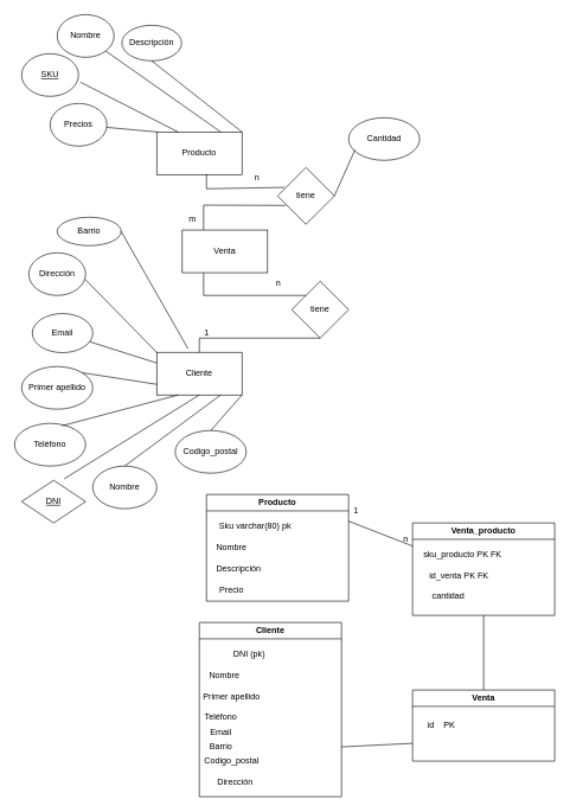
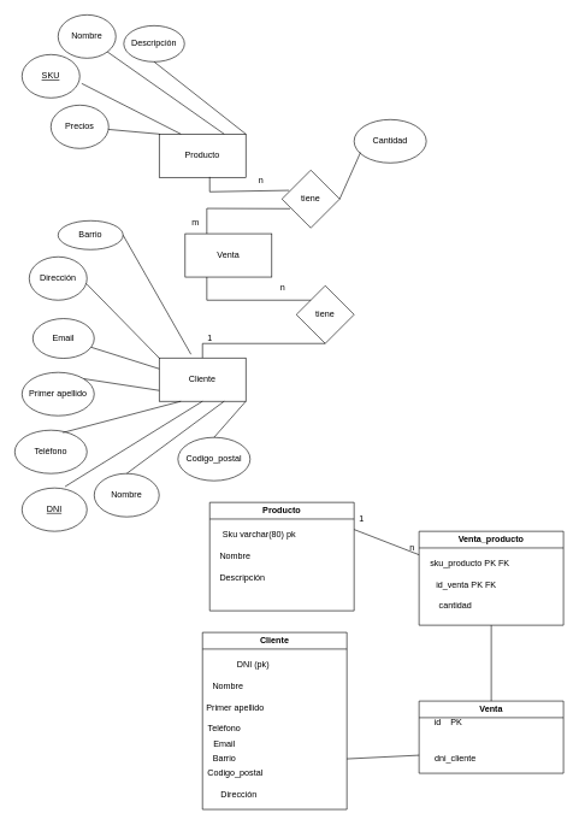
  <mxCell id="0" />
  <mxCell id="1" parent="0" />
  <mxCell id="2" value="&lt;u&gt;SKU&lt;/u&gt;" style="ellipse;whiteSpace=wrap;html=1;" parent="1" vertex="1"><mxGeometry x="30" y="75" width="80" height="60" as="geometry" /></mxCell>
  <mxCell id="3" value="Nombre&lt;br&gt;" style="ellipse;whiteSpace=wrap;html=1;" parent="1" vertex="1"><mxGeometry x="80" y="20" width="80" height="60" as="geometry" /></mxCell>
  <mxCell id="4" value="Descripción" style="ellipse;whiteSpace=wrap;html=1;" parent="1" vertex="1"><mxGeometry x="171" y="35" width="84" height="50" as="geometry" /></mxCell>
  <mxCell id="5" value="Precios" style="ellipse;whiteSpace=wrap;html=1;" parent="1" vertex="1"><mxGeometry x="70" y="145" width="80" height="60" as="geometry" /></mxCell>
  <mxCell id="6" value="Producto&lt;br&gt;" style="rounded=0;whiteSpace=wrap;html=1;" parent="1" vertex="1"><mxGeometry x="220" y="185" width="120" height="60" as="geometry" /></mxCell>
  <mxCell id="7" value="" style="endArrow=none;html=1;rounded=0;exitX=0.75;exitY=0;exitDx=0;exitDy=0;entryX=1;entryY=1;entryDx=0;entryDy=0;" parent="1" source="6" target="3" edge="1"><mxGeometry width="50" height="50" relative="1" as="geometry"><mxPoint x="495" y="205" as="sourcePoint" /><mxPoint x="495" y="95" as="targetPoint" /></mxGeometry></mxCell>
  <mxCell id="8" value="" style="endArrow=none;html=1;rounded=0;exitX=1.033;exitY=0.667;exitDx=0;exitDy=0;entryX=0.25;entryY=0;entryDx=0;entryDy=0;exitPerimeter=0;" parent="1" source="2" target="6" edge="1"><mxGeometry width="50" height="50" relative="1" as="geometry"><mxPoint x="295" y="195" as="sourcePoint" /><mxPoint x="395" y="195" as="targetPoint" /></mxGeometry></mxCell>
  <mxCell id="9" value="" style="endArrow=none;html=1;rounded=0;exitX=0;exitY=0;exitDx=0;exitDy=0;" parent="1" source="6" target="5" edge="1"><mxGeometry width="50" height="50" relative="1" as="geometry"><mxPoint x="415" y="265" as="sourcePoint" /><mxPoint x="465" y="215" as="targetPoint" /></mxGeometry></mxCell>
  <mxCell id="10" value="" style="endArrow=none;html=1;rounded=0;entryX=1;entryY=0;entryDx=0;entryDy=0;exitX=0.5;exitY=1;exitDx=0;exitDy=0;" parent="1" source="4" target="6" edge="1"><mxGeometry width="50" height="50" relative="1" as="geometry"><mxPoint x="544.289" y="295" as="sourcePoint" /><mxPoint x="544.289" y="245" as="targetPoint" /></mxGeometry></mxCell>
  <mxCell id="11" value="Cliente&lt;br&gt;" style="rounded=0;whiteSpace=wrap;html=1;" parent="1" vertex="1"><mxGeometry x="220" y="495" width="120" height="60" as="geometry" /></mxCell>
  <mxCell id="12" value="Nombre" style="ellipse;whiteSpace=wrap;html=1;" parent="1" vertex="1"><mxGeometry x="130" y="655" width="90" height="60" as="geometry" /></mxCell>
  <mxCell id="13" value="Primer apellido&lt;br&gt;" style="ellipse;whiteSpace=wrap;html=1;" parent="1" vertex="1"><mxGeometry x="30" y="515" width="100" height="60" as="geometry" /></mxCell>
  <mxCell id="14" value="Email&lt;br&gt;" style="ellipse;whiteSpace=wrap;html=1;" parent="1" vertex="1"><mxGeometry x="45" y="440.5" width="85" height="55" as="geometry" /></mxCell>
  <mxCell id="15" value="Teléfono" style="ellipse;whiteSpace=wrap;html=1;" parent="1" vertex="1"><mxGeometry x="20" y="595" width="100" height="60" as="geometry" /></mxCell>
  <mxCell id="16" value="" style="endArrow=none;html=1;rounded=0;exitX=0;exitY=0.25;exitDx=0;exitDy=0;" parent="1" source="11" target="14" edge="1"><mxGeometry width="50" height="50" relative="1" as="geometry"><mxPoint x="330" y="545" as="sourcePoint" /><mxPoint x="520" y="470" as="targetPoint" /></mxGeometry></mxCell>
  <mxCell id="17" value="" style="endArrow=none;html=1;rounded=0;entryX=0.25;entryY=1;entryDx=0;entryDy=0;exitX=0.667;exitY=0.056;exitDx=0;exitDy=0;exitPerimeter=0;" parent="1" source="15" target="11" edge="1"><mxGeometry width="50" height="50" relative="1" as="geometry"><mxPoint x="380" y="615" as="sourcePoint" /><mxPoint x="430" y="565" as="targetPoint" /></mxGeometry></mxCell>
  <mxCell id="18" value="" style="endArrow=none;html=1;rounded=0;exitX=1;exitY=0;exitDx=0;exitDy=0;entryX=0;entryY=0.75;entryDx=0;entryDy=0;" parent="1" source="13" target="11" edge="1"><mxGeometry width="50" height="50" relative="1" as="geometry"><mxPoint x="330" y="575" as="sourcePoint" /><mxPoint x="380" y="525" as="targetPoint" /><Array as="points" /></mxGeometry></mxCell>
  <mxCell id="19" value="" style="endArrow=none;html=1;rounded=0;exitX=0.5;exitY=0;exitDx=0;exitDy=0;" parent="1" source="12" edge="1"><mxGeometry width="50" height="50" relative="1" as="geometry"><mxPoint x="620" y="565" as="sourcePoint" /><mxPoint x="310" y="555" as="targetPoint" /></mxGeometry></mxCell>
  <mxCell id="20" value="" style="endArrow=none;html=1;rounded=0;entryX=0.5;entryY=1;entryDx=0;entryDy=0;exitX=0.663;exitY=-0.033;exitDx=0;exitDy=0;exitPerimeter=0;" parent="1" source="21" target="11" edge="1"><mxGeometry width="50" height="50" relative="1" as="geometry"><mxPoint x="410" y="635" as="sourcePoint" /><mxPoint x="450" y="565" as="targetPoint" /></mxGeometry></mxCell>
- <mxCell id="21" value="&lt;u&gt;DNI&lt;/u&gt;" style="rhombus;whiteSpace=wrap;html=1;" parent="1" vertex="1"><mxGeometry x="30" y="675" width="90" height="60" as="geometry" /></mxCell>
+ <mxCell id="21" value="&lt;u&gt;DNI&lt;/u&gt;" style="ellipse;whiteSpace=wrap;html=1;" parent="1" vertex="1"><mxGeometry x="30" y="675" width="90" height="60" as="geometry" /></mxCell>
  <mxCell id="22" value="Venta" style="rounded=0;whiteSpace=wrap;html=1;" parent="1" vertex="1"><mxGeometry x="256" y="323" width="120" height="60" as="geometry" /></mxCell>
  <mxCell id="23" value="tiene" style="rhombus;whiteSpace=wrap;html=1;" parent="1" vertex="1"><mxGeometry x="390" y="235" width="80" height="80" as="geometry" /></mxCell>
  <mxCell id="24" value="" style="endArrow=none;html=1;rounded=0;exitX=0.142;exitY=0.667;exitDx=0;exitDy=0;exitPerimeter=0;entryX=0.25;entryY=0;entryDx=0;entryDy=0;" parent="1" source="23" target="22" edge="1"><mxGeometry width="50" height="50" relative="1" as="geometry"><mxPoint x="320" y="485" as="sourcePoint" /><mxPoint x="290" y="325" as="targetPoint" /><Array as="points"><mxPoint x="286" y="288" /></Array></mxGeometry></mxCell>
  <mxCell id="25" value="" style="endArrow=none;html=1;rounded=0;exitX=0.125;exitY=0.35;exitDx=0;exitDy=0;entryX=0.583;entryY=0.989;entryDx=0;entryDy=0;entryPerimeter=0;exitPerimeter=0;" parent="1" source="23" target="6" edge="1"><mxGeometry width="50" height="50" relative="1" as="geometry"><mxPoint x="240" y="325" as="sourcePoint" /><mxPoint x="290" y="255" as="targetPoint" /><Array as="points"><mxPoint x="290" y="265" /></Array></mxGeometry></mxCell>
  <mxCell id="26" value="tiene" style="rhombus;whiteSpace=wrap;html=1;" parent="1" vertex="1"><mxGeometry x="410" y="395" width="80" height="80" as="geometry" /></mxCell>
  <mxCell id="27" value="" style="endArrow=none;html=1;rounded=0;entryX=0.25;entryY=1;entryDx=0;entryDy=0;exitX=0;exitY=0;exitDx=0;exitDy=0;" parent="1" source="26" target="22" edge="1"><mxGeometry width="50" height="50" relative="1" as="geometry"><mxPoint x="420" y="405" as="sourcePoint" /><mxPoint x="440" y="345" as="targetPoint" /><Array as="points"><mxPoint x="286" y="415" /></Array></mxGeometry></mxCell>
  <mxCell id="28" value="" style="endArrow=none;html=1;rounded=0;entryX=0.5;entryY=1;entryDx=0;entryDy=0;exitX=0.5;exitY=0;exitDx=0;exitDy=0;" parent="1" source="11" target="26" edge="1"><mxGeometry width="50" height="50" relative="1" as="geometry"><mxPoint x="390" y="395" as="sourcePoint" /><mxPoint x="440" y="345" as="targetPoint" /><Array as="points"><mxPoint x="280" y="475" /></Array></mxGeometry></mxCell>
  <mxCell id="29" value="Cantidad" style="ellipse;whiteSpace=wrap;html=1;" parent="1" vertex="1"><mxGeometry x="490" y="165" width="100" height="60" as="geometry" /></mxCell>
  <mxCell id="30" value="" style="endArrow=none;html=1;rounded=0;exitX=0.089;exitY=0.758;exitDx=0;exitDy=0;exitPerimeter=0;entryX=1;entryY=0.5;entryDx=0;entryDy=0;" parent="1" source="29" target="23" edge="1"><mxGeometry width="50" height="50" relative="1" as="geometry"><mxPoint x="390" y="395" as="sourcePoint" /><mxPoint x="710" y="345" as="targetPoint" /></mxGeometry></mxCell>
  <mxCell id="31" value="m" style="text;html=1;align=center;verticalAlign=middle;resizable=0;points=[];autosize=1;strokeColor=none;fillColor=none;" parent="1" vertex="1"><mxGeometry x="255" y="293" width="30" height="30" as="geometry" /></mxCell>
  <mxCell id="32" value="n" style="text;html=1;align=center;verticalAlign=middle;resizable=0;points=[];autosize=1;strokeColor=none;fillColor=none;" parent="1" vertex="1"><mxGeometry x="346" y="235" width="30" height="30" as="geometry" /></mxCell>
  <mxCell id="33" value="n" style="text;html=1;align=center;verticalAlign=middle;resizable=0;points=[];autosize=1;strokeColor=none;fillColor=none;" parent="1" vertex="1"><mxGeometry x="376" y="383" width="30" height="30" as="geometry" /></mxCell>
  <mxCell id="34" value="1" style="text;html=1;align=center;verticalAlign=middle;resizable=0;points=[];autosize=1;strokeColor=none;fillColor=none;" parent="1" vertex="1"><mxGeometry x="275" y="453" width="30" height="30" as="geometry" /></mxCell>
  <mxCell id="35" value="Producto" style="swimlane;whiteSpace=wrap;html=1;" parent="1" vertex="1"><mxGeometry x="290" y="695" width="200" height="150" as="geometry" /></mxCell>
  <mxCell id="36" value="Sku varchar(80) pk&amp;nbsp;" style="text;html=1;align=center;verticalAlign=middle;resizable=0;points=[];autosize=1;strokeColor=none;fillColor=none;" parent="35" vertex="1"><mxGeometry x="5" y="30" width="130" height="30" as="geometry" /></mxCell>
  <mxCell id="37" value="Nombre&lt;br&gt;" style="text;html=1;align=center;verticalAlign=middle;resizable=0;points=[];autosize=1;strokeColor=none;fillColor=none;" parent="35" vertex="1"><mxGeometry y="60" width="70" height="30" as="geometry" /></mxCell>
  <mxCell id="38" value="Descripción" style="text;html=1;align=center;verticalAlign=middle;resizable=0;points=[];autosize=1;strokeColor=none;fillColor=none;" parent="35" vertex="1"><mxGeometry y="90" width="90" height="30" as="geometry" /></mxCell>
- <mxCell id="39" value="Precio" style="text;html=1;align=center;verticalAlign=middle;resizable=0;points=[];autosize=1;strokeColor=none;fillColor=none;" parent="35" vertex="1"><mxGeometry x="5" y="120" width="60" height="30" as="geometry" /></mxCell>
  <mxCell id="40" value="Cliente" style="swimlane;whiteSpace=wrap;html=1;" parent="1" vertex="1"><mxGeometry x="280" y="875" width="200" height="245" as="geometry" /></mxCell>
  <mxCell id="41" value="DNI (pk)" style="text;html=1;align=center;verticalAlign=middle;resizable=0;points=[];autosize=1;strokeColor=none;fillColor=none;" parent="40" vertex="1"><mxGeometry x="35" y="30" width="70" height="30" as="geometry" /></mxCell>
  <mxCell id="42" value="Nombre&lt;br&gt;" style="text;html=1;align=center;verticalAlign=middle;resizable=0;points=[];autosize=1;strokeColor=none;fillColor=none;" parent="40" vertex="1"><mxGeometry y="60" width="70" height="30" as="geometry" /></mxCell>
  <mxCell id="43" value="Primer apellido" style="text;html=1;align=center;verticalAlign=middle;resizable=0;points=[];autosize=1;strokeColor=none;fillColor=none;" parent="40" vertex="1"><mxGeometry x="-5" y="90" width="100" height="30" as="geometry" /></mxCell>
  <mxCell id="44" value="Teléfono" style="text;html=1;align=center;verticalAlign=middle;resizable=0;points=[];autosize=1;strokeColor=none;fillColor=none;" parent="40" vertex="1"><mxGeometry x="-5" y="118" width="70" height="30" as="geometry" /></mxCell>
  <mxCell id="45" value="Email" style="text;html=1;align=center;verticalAlign=middle;resizable=0;points=[];autosize=1;strokeColor=none;fillColor=none;" parent="40" vertex="1"><mxGeometry x="5" y="140" width="50" height="30" as="geometry" /></mxCell>
  <mxCell id="46" value="Barrio" style="text;html=1;align=center;verticalAlign=middle;resizable=0;points=[];autosize=1;strokeColor=none;fillColor=none;" vertex="1" parent="40"><mxGeometry y="160" width="60" height="30" as="geometry" /></mxCell>
  <mxCell id="47" value="Codigo_postal" style="text;html=1;align=center;verticalAlign=middle;resizable=0;points=[];autosize=1;strokeColor=none;fillColor=none;" vertex="1" parent="40"><mxGeometry x="-5" y="180" width="100" height="30" as="geometry" /></mxCell>
  <mxCell id="48" value="Dirección" style="text;html=1;align=center;verticalAlign=middle;resizable=0;points=[];autosize=1;strokeColor=none;fillColor=none;" vertex="1" parent="40"><mxGeometry x="15" y="210" width="70" height="30" as="geometry" /></mxCell>
  <mxCell id="49" value="Venta_producto" style="swimlane;whiteSpace=wrap;html=1;" parent="1" vertex="1"><mxGeometry x="580" y="735" width="200" height="130" as="geometry" /></mxCell>
  <mxCell id="50" value="sku_producto PK FK" style="text;html=1;align=center;verticalAlign=middle;resizable=0;points=[];autosize=1;strokeColor=none;fillColor=none;" parent="49" vertex="1"><mxGeometry x="5" y="30" width="130" height="30" as="geometry" /></mxCell>
  <mxCell id="51" value="id_venta PK FK" style="text;html=1;align=center;verticalAlign=middle;resizable=0;points=[];autosize=1;strokeColor=none;fillColor=none;" parent="49" vertex="1"><mxGeometry x="10" y="60" width="110" height="30" as="geometry" /></mxCell>
  <mxCell id="52" value="cantidad" style="text;html=1;align=center;verticalAlign=middle;resizable=0;points=[];autosize=1;strokeColor=none;fillColor=none;" parent="49" vertex="1"><mxGeometry x="15" y="88" width="70" height="30" as="geometry" /></mxCell>
  <mxCell id="53" value="Venta" style="swimlane;whiteSpace=wrap;html=1;" parent="1" vertex="1"><mxGeometry x="580" y="970" width="200" height="100" as="geometry" /></mxCell>
- <mxCell id="54" value="id&amp;nbsp; &amp;nbsp; PK" style="text;html=1;align=center;verticalAlign=middle;resizable=0;points=[];autosize=1;strokeColor=none;fillColor=none;" parent="53" vertex="1"><mxGeometry x="10" y="35" width="60" height="30" as="geometry" /></mxCell>
+ <mxCell id="54" value="id&amp;nbsp; &amp;nbsp; PK" style="text;html=1;align=center;verticalAlign=middle;resizable=0;points=[];autosize=1;strokeColor=none;fillColor=none;" parent="53" vertex="1"><mxGeometry x="10" y="15" width="60" height="30" as="geometry" /></mxCell>
+ <mxCell id="55" value="dni_cliente" style="text;html=1;align=center;verticalAlign=middle;resizable=0;points=[];autosize=1;strokeColor=none;fillColor=none;" parent="53" vertex="1"><mxGeometry x="10" y="65" width="80" height="30" as="geometry" /></mxCell>
  <mxCell id="56" value="" style="endArrow=none;html=1;rounded=0;entryX=0.5;entryY=1;entryDx=0;entryDy=0;exitX=0.5;exitY=0;exitDx=0;exitDy=0;" parent="1" source="53" target="49" edge="1"><mxGeometry width="50" height="50" relative="1" as="geometry"><mxPoint x="390" y="695" as="sourcePoint" /><mxPoint x="440" y="645" as="targetPoint" /></mxGeometry></mxCell>
  <mxCell id="57" value="" style="endArrow=none;html=1;rounded=0;exitX=1;exitY=0.25;exitDx=0;exitDy=0;entryX=0;entryY=0.25;entryDx=0;entryDy=0;" parent="1" source="35" target="49" edge="1"><mxGeometry width="50" height="50" relative="1" as="geometry"><mxPoint x="390" y="695" as="sourcePoint" /><mxPoint x="440" y="645" as="targetPoint" /></mxGeometry></mxCell>
  <mxCell id="58" value="1" style="text;html=1;align=center;verticalAlign=middle;resizable=0;points=[];autosize=1;strokeColor=none;fillColor=none;" parent="1" vertex="1"><mxGeometry x="485" y="703" width="30" height="30" as="geometry" /></mxCell>
  <mxCell id="59" value="n" style="text;html=1;align=center;verticalAlign=middle;resizable=0;points=[];autosize=1;strokeColor=none;fillColor=none;" parent="1" vertex="1"><mxGeometry x="555" y="743" width="30" height="30" as="geometry" /></mxCell>
  <mxCell id="60" value="" style="endArrow=none;html=1;rounded=0;entryX=0;entryY=0.75;entryDx=0;entryDy=0;" parent="1" target="53" edge="1"><mxGeometry width="50" height="50" relative="1" as="geometry"><mxPoint x="480" y="1050" as="sourcePoint" /><mxPoint x="520" y="1005" as="targetPoint" /></mxGeometry></mxCell>
  <mxCell id="61" value="Dirección" style="ellipse;whiteSpace=wrap;html=1;" vertex="1" parent="1"><mxGeometry x="40" y="355" width="80" height="60" as="geometry" /></mxCell>
  <mxCell id="62" value="Barrio" style="ellipse;whiteSpace=wrap;html=1;" vertex="1" parent="1"><mxGeometry x="80" y="305" width="90" height="40" as="geometry" /></mxCell>
  <mxCell id="63" value="" style="endArrow=none;html=1;rounded=0;exitX=1;exitY=0.5;exitDx=0;exitDy=0;entryX=0.367;entryY=-0.083;entryDx=0;entryDy=0;entryPerimeter=0;" edge="1" parent="1" source="62" target="11"><mxGeometry width="50" height="50" relative="1" as="geometry"><mxPoint x="170" y="385" as="sourcePoint" /><mxPoint x="220" y="335" as="targetPoint" /></mxGeometry></mxCell>
  <mxCell id="64" value="" style="endArrow=none;html=1;rounded=0;exitX=0.988;exitY=0.617;exitDx=0;exitDy=0;exitPerimeter=0;entryX=0;entryY=0;entryDx=0;entryDy=0;" edge="1" parent="1" source="61" target="11"><mxGeometry width="50" height="50" relative="1" as="geometry"><mxPoint x="150" y="455" as="sourcePoint" /><mxPoint x="200" y="405" as="targetPoint" /></mxGeometry></mxCell>
  <mxCell id="65" value="Codigo_postal" style="ellipse;whiteSpace=wrap;html=1;" vertex="1" parent="1"><mxGeometry x="246" y="605" width="100" height="60" as="geometry" /></mxCell>
  <mxCell id="66" value="" style="endArrow=none;html=1;rounded=0;exitX=0.5;exitY=0;exitDx=0;exitDy=0;entryX=1;entryY=1;entryDx=0;entryDy=0;" edge="1" parent="1" source="65" target="11"><mxGeometry width="50" height="50" relative="1" as="geometry"><mxPoint x="340" y="635" as="sourcePoint" /><mxPoint x="390" y="585" as="targetPoint" /></mxGeometry></mxCell>
